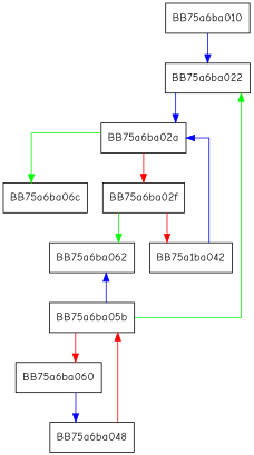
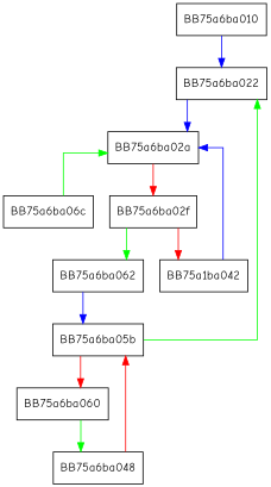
  digraph {
    fontname="Comic Neue"
    splines=ortho
    node [fontname="Comic Neue" shape=box]
    edge [color=blue fontname="Comic Neue"]
    BB75a6ba010
    BB75a6ba022
    BB75a6ba02a
    BB75a6ba06c
    BB75a6ba02f
    BB75a6ba062
    n7 [label=BB75a1ba042]
    BB75a6ba05b
    BB75a6ba060
    BB75a6ba048
    BB75a6ba010 -> BB75a6ba022
    BB75a6ba022 -> BB75a6ba02a
-   BB75a6ba02a -> BB75a6ba06c [color=green]
+   BB75a6ba06c -> BB75a6ba02a [color=green]
    BB75a6ba02a -> BB75a6ba02f [color=red]
    BB75a6ba02f -> BB75a6ba062 [color=green]
    BB75a6ba02f -> n7 [color=red]
-   BB75a6ba05b -> BB75a6ba062
+   BB75a6ba062 -> BB75a6ba05b
    n7 -> BB75a6ba02a
    BB75a6ba05b -> BB75a6ba022 [color=green]
    BB75a6ba05b -> BB75a6ba060 [color=red]
-   BB75a6ba060 -> BB75a6ba048
+   BB75a6ba060 -> BB75a6ba048 [color=green]
    BB75a6ba048 -> BB75a6ba05b [color=red]
  }
